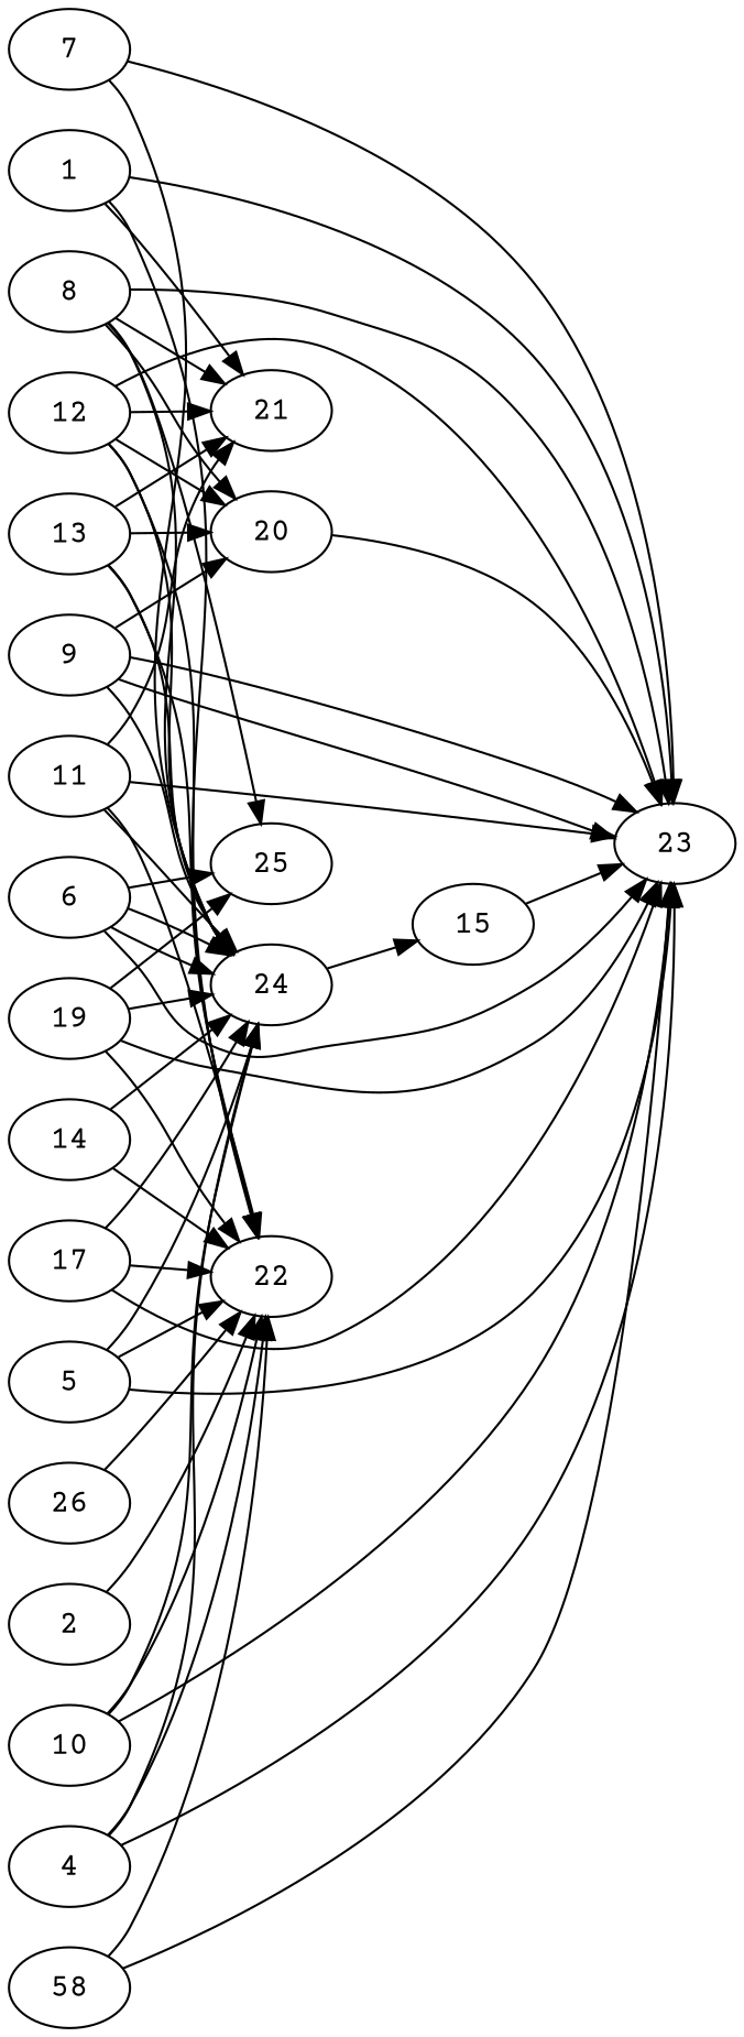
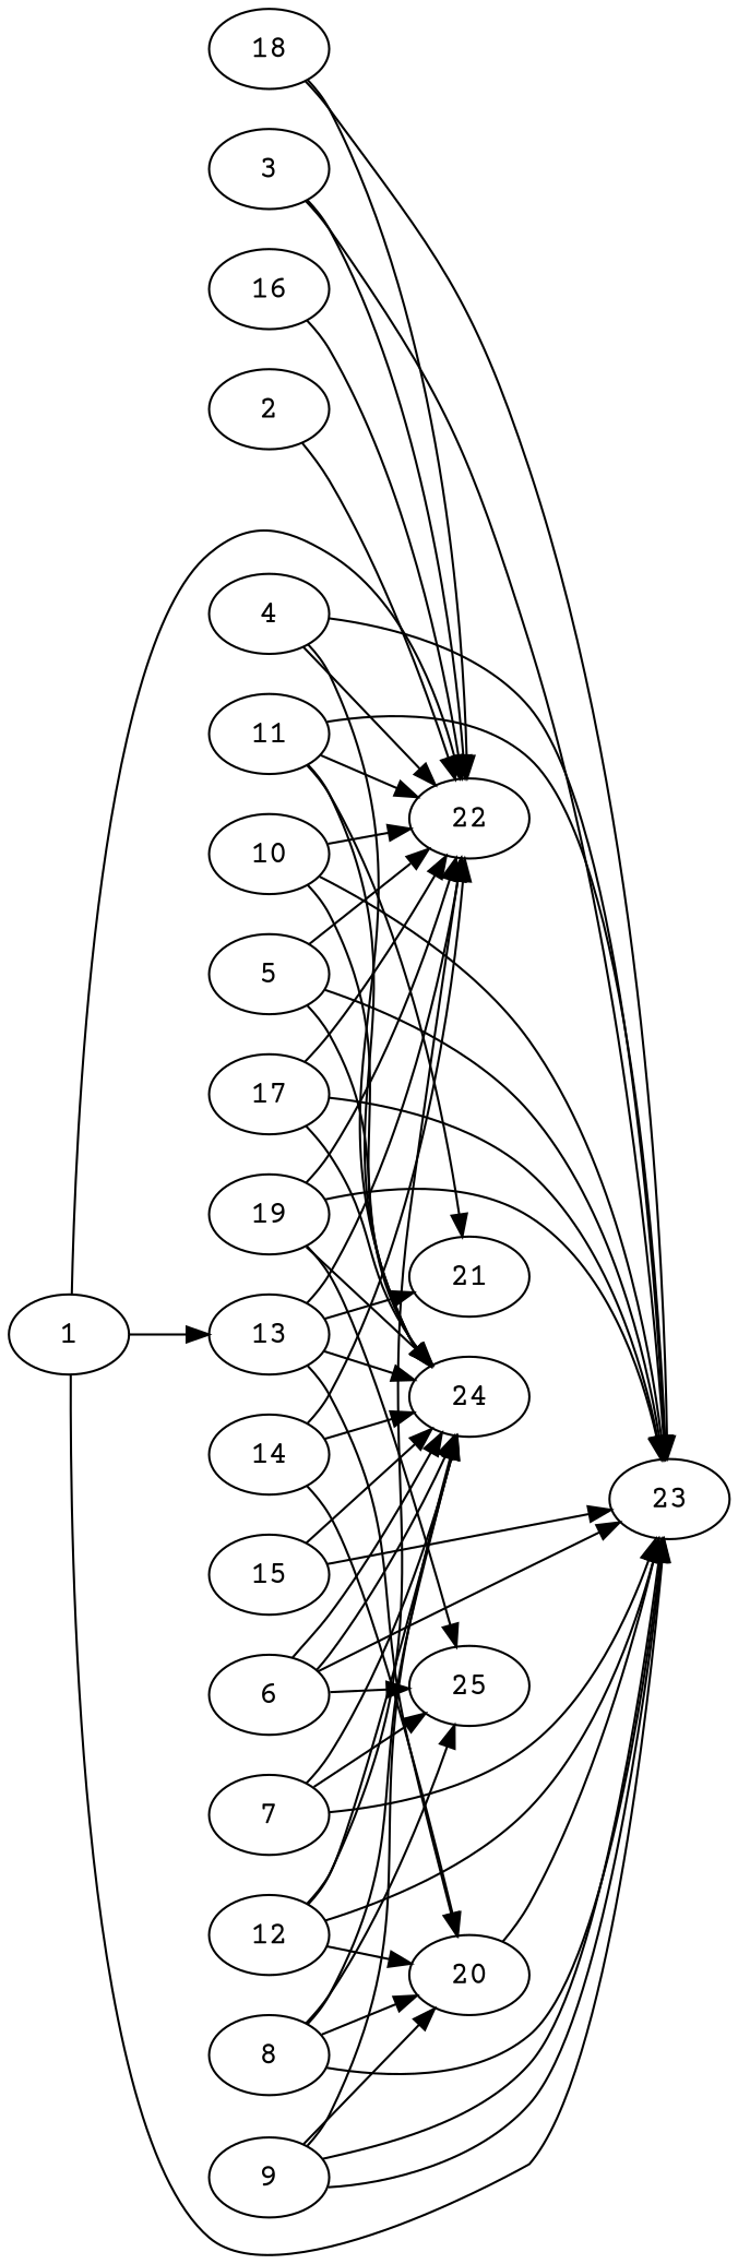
  digraph {
    fontname="Courier Prime"
    rankdir=LR
    node [alpha=0.08 fontname="Courier Prime"]
    edge [fontname="Courier Prime"]
    1 [alpha=0.09 expect_size=49032192]
    21 [alpha=0.02 expect_size=36697088]
    22 [alpha=0.14 expect_size=30446592]
    23 [alpha=0.03 expect_size=31312896]
    2 [alpha=0.06 expect_size=47817728]
+   3 [alpha=0.06 expect_size=47866880]
    4 [alpha=0.11 expect_size=33133568]
    24 [alpha=0.05 expect_size=33332224]
    5 [expect_size=41448448]
    6 [alpha=0.16 expect_size=22021120]
    25 [alpha=0.02 expect_size=26825728]
    7 [expect_size=12668928]
    8 [alpha=0.04 expect_size=48329728]
    20 [alpha=0.09 expect_size=13242368]
    9 [alpha=0.12 expect_size=16955392]
    10 [alpha=0.10 expect_size=6200320]
    11 [alpha=0.17 expect_size=11622400]
    12 [alpha=0.00 expect_size=33651712]
    13 [alpha=0.01 expect_size=47870976]
    14 [alpha=0.17 expect_size=15675392]
    15 [expect_size=40510464]
-   16 [alpha=0.17 expect_size=11889664 label=26]
+   16 [alpha=0.17 expect_size=11889664]
    17 [alpha=0.13 expect_size=50264064]
-   18 [alpha=0.01 expect_size=21507072 label=58]
+   18 [alpha=0.01 expect_size=21507072]
    19 [alpha=0.14 expect_size=31781888]
-   1 -> 21
+   1 -> 13
    1 -> 22
    1 -> 23
    2 -> 22
+   3 -> 22
+   3 -> 23
    4 -> 22
    4 -> 23
    4 -> 24
    5 -> 22
    5 -> 23
    5 -> 24
    6 -> 23
    6 -> 24
    6 -> 24
    6 -> 25
    7 -> 23
    7 -> 24
-   8 -> 21
+   7 -> 25
    8 -> 23
    8 -> 24
    8 -> 25
    8 -> 20
    20 -> 23
    9 -> 23
    9 -> 23
    9 -> 24
    9 -> 20
    10 -> 22
    10 -> 23
    10 -> 24
    11 -> 21
    11 -> 22
    11 -> 23
    11 -> 24
-   12 -> 21
    12 -> 22
    12 -> 23
    12 -> 24
    12 -> 20
    13 -> 21
    13 -> 22
    13 -> 24
    13 -> 20
    14 -> 22
    14 -> 24
+   14 -> 20
    15 -> 23
-   24 -> 15
+   15 -> 24
    16 -> 22
    17 -> 22
    17 -> 23
    17 -> 24
    18 -> 22
    18 -> 23
    19 -> 22
    19 -> 23
    19 -> 24
    19 -> 25
  }
